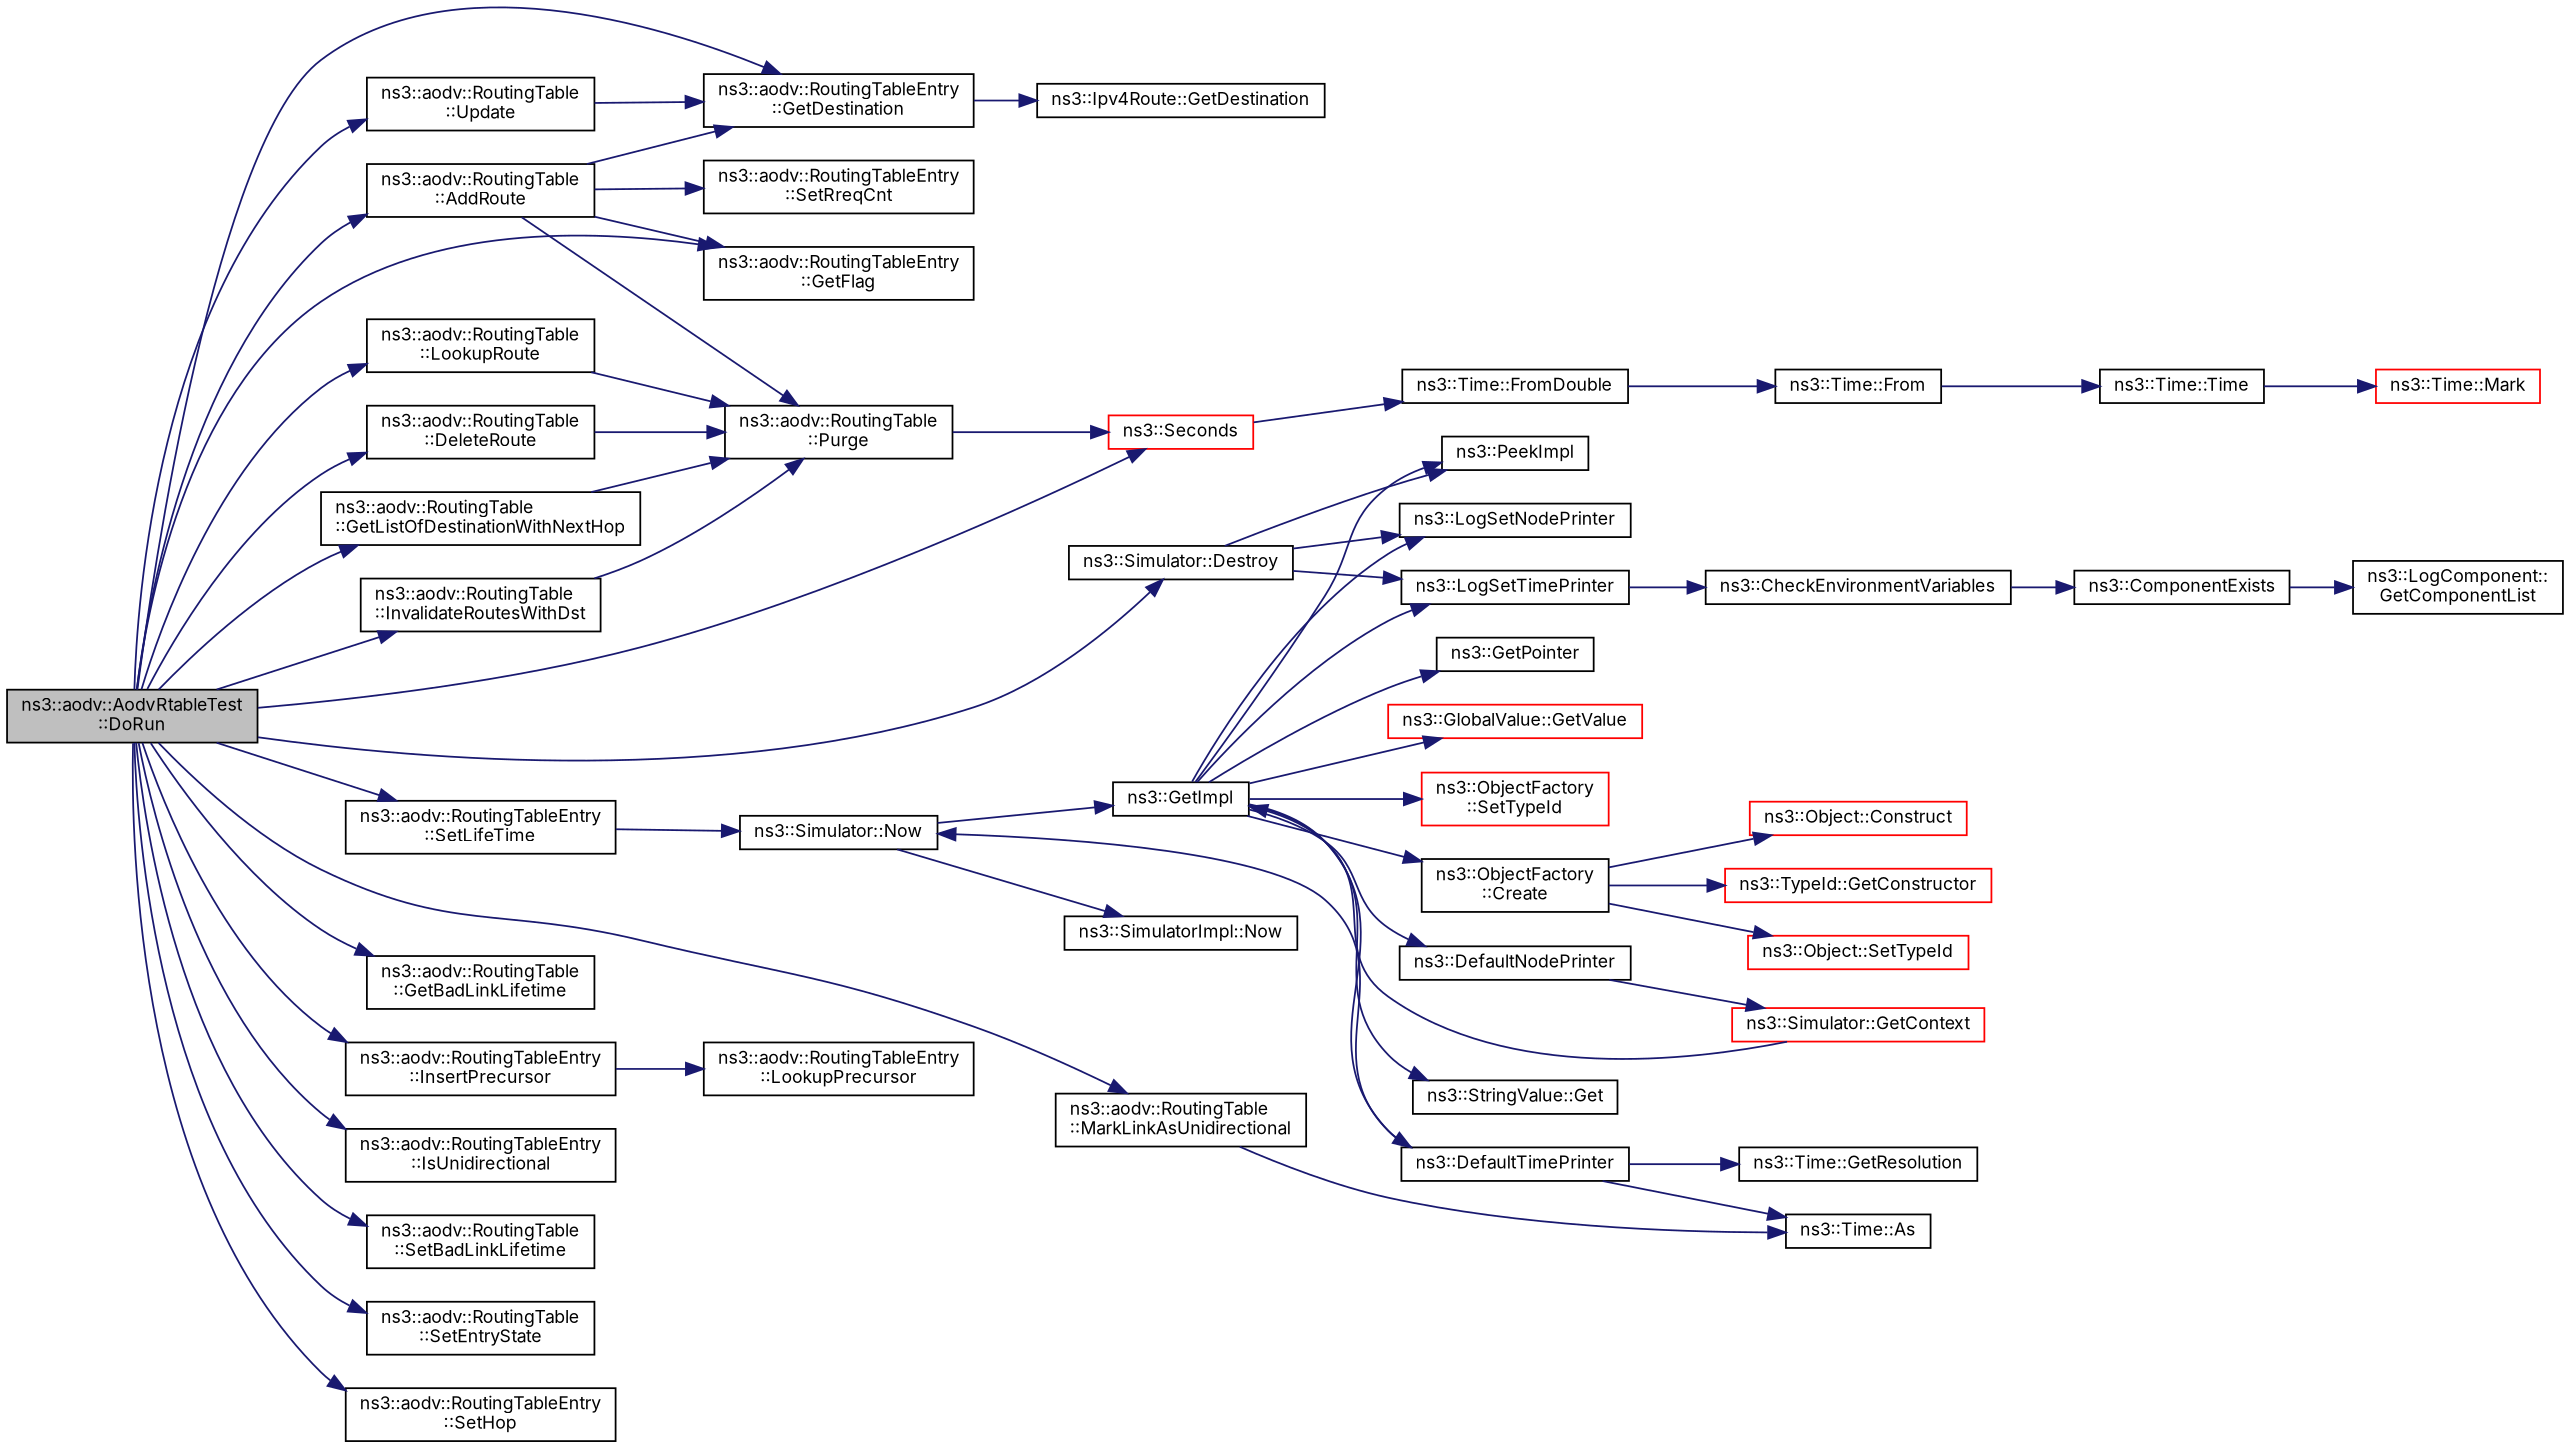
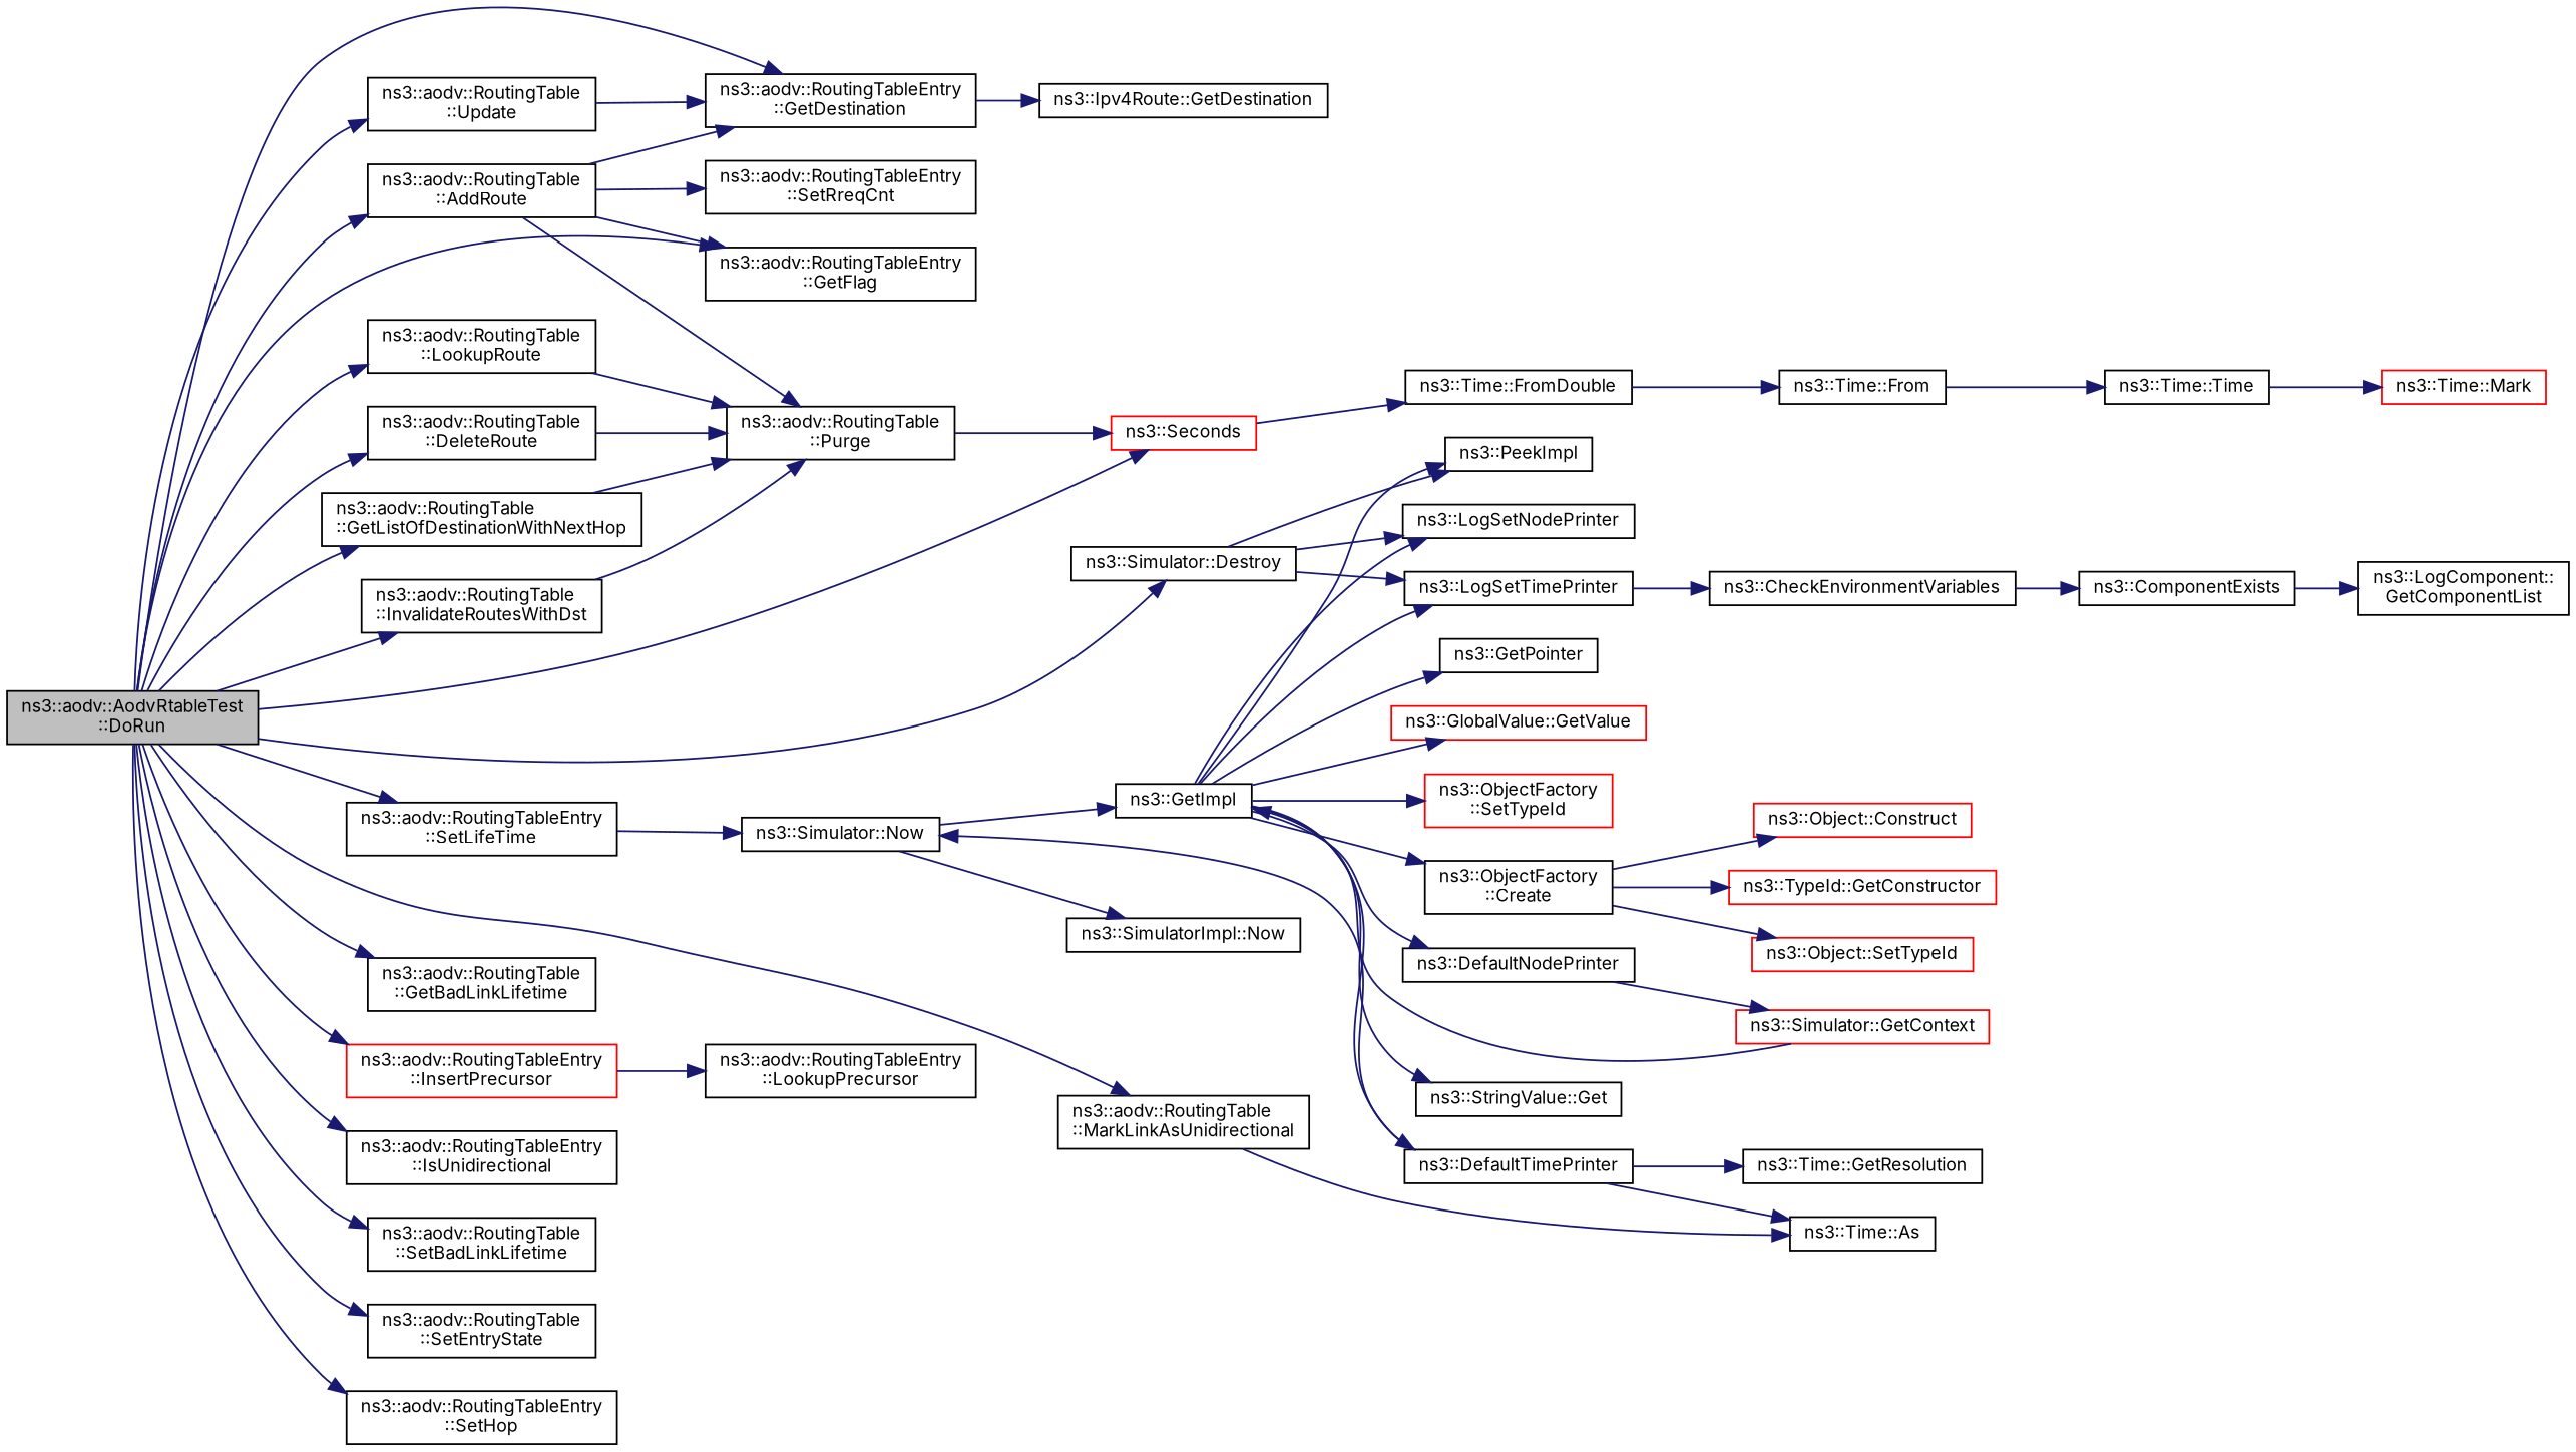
  digraph {
    fontname=Inter
    rankdir=LR
    node [color=black fillcolor=white fontname=Inter fontsize=10 shape=record style=filled]
    edge [color=midnightblue fontname=Inter fontsize=10 labelfontname=Helvetica labelfontsize=10 style=solid]
    n1 [fillcolor=grey75 fontcolor=black height=0.2 label="ns3::aodv::AodvRtableTest\l::DoRun" width=0.4]
    n2 [height=0.2 label="ns3::aodv::RoutingTable\l::AddRoute" width=0.4]
    n3 [height=0.2 label="ns3::aodv::RoutingTableEntry\l::GetDestination" width=0.4]
    n4 [height=0.2 label="ns3::aodv::RoutingTableEntry\l::GetFlag" width=0.4]
    n5 [color=red height=0.2 label="ns3::Seconds" width=0.4]
    n6 [height=0.2 label="ns3::aodv::RoutingTable\l::DeleteRoute" width=0.4]
    n7 [height=0.2 label="ns3::Simulator::Destroy" width=0.4]
    n8 [height=0.2 label="ns3::aodv::RoutingTable\l::GetBadLinkLifetime" width=0.4]
    n9 [height=0.2 label="ns3::aodv::RoutingTable\l::GetListOfDestinationWithNextHop" width=0.4]
-   n10 [height=0.2 label="ns3::aodv::RoutingTableEntry\l::InsertPrecursor" width=0.4]
+   n10 [color=red height=0.2 label="ns3::aodv::RoutingTableEntry\l::InsertPrecursor" width=0.4]
    n11 [height=0.2 label="ns3::aodv::RoutingTable\l::InvalidateRoutesWithDst" width=0.4]
    n12 [height=0.2 label="ns3::aodv::RoutingTableEntry\l::IsUnidirectional" width=0.4]
    n13 [height=0.2 label="ns3::aodv::RoutingTable\l::LookupRoute" width=0.4]
    n14 [height=0.2 label="ns3::aodv::RoutingTable\l::MarkLinkAsUnidirectional" width=0.4]
    n15 [height=0.2 label="ns3::aodv::RoutingTable\l::SetBadLinkLifetime" width=0.4]
    n16 [height=0.2 label="ns3::aodv::RoutingTable\l::SetEntryState" width=0.4]
    n17 [height=0.2 label="ns3::aodv::RoutingTableEntry\l::SetHop" width=0.4]
    n18 [height=0.2 label="ns3::aodv::RoutingTableEntry\l::SetLifeTime" width=0.4]
    n19 [height=0.2 label="ns3::aodv::RoutingTable\l::Update" width=0.4]
    n20 [height=0.2 label="ns3::aodv::RoutingTable\l::Purge" width=0.4]
    n21 [height=0.2 label="ns3::aodv::RoutingTableEntry\l::SetRreqCnt" width=0.4]
    n22 [height=0.2 label="ns3::Ipv4Route::GetDestination" width=0.4]
    n23 [height=0.2 label="ns3::Time::FromDouble" width=0.4]
    n24 [height=0.2 label="ns3::LogSetNodePrinter" width=0.4]
    n25 [height=0.2 label="ns3::LogSetTimePrinter" width=0.4]
    n26 [height=0.2 label="ns3::PeekImpl" width=0.4]
    n27 [height=0.2 label="ns3::aodv::RoutingTableEntry\l::LookupPrecursor" width=0.4]
    n28 [height=0.2 label="ns3::Time::As" width=0.4]
    n29 [height=0.2 label="ns3::Simulator::Now" width=0.4]
    n30 [height=0.2 label="ns3::Time::From" width=0.4]
    n31 [height=0.2 label="ns3::Time::Time" width=0.4]
    n32 [color=red height=0.2 label="ns3::Time::Mark" width=0.4]
    n33 [height=0.2 label="ns3::CheckEnvironmentVariables" width=0.4]
    n34 [height=0.2 label="ns3::ComponentExists" width=0.4]
    n35 [height=0.2 label="ns3::LogComponent::\lGetComponentList" width=0.4]
    n36 [height=0.2 label="ns3::GetImpl" width=0.4]
    n37 [height=0.2 label="ns3::SimulatorImpl::Now" width=0.4]
    n38 [height=0.2 label="ns3::ObjectFactory\l::Create" width=0.4]
    n39 [height=0.2 label="ns3::DefaultNodePrinter" width=0.4]
    n40 [height=0.2 label="ns3::DefaultTimePrinter" width=0.4]
    n41 [height=0.2 label="ns3::StringValue::Get" width=0.4]
    n42 [height=0.2 label="ns3::GetPointer" width=0.4]
    n43 [color=red height=0.2 label="ns3::GlobalValue::GetValue" width=0.4]
    n44 [color=red height=0.2 label="ns3::ObjectFactory\l::SetTypeId" width=0.4]
    n45 [color=red height=0.2 label="ns3::Object::Construct" width=0.4]
    n46 [color=red height=0.2 label="ns3::TypeId::GetConstructor" width=0.4]
    n47 [color=red height=0.2 label="ns3::Object::SetTypeId" width=0.4]
    n48 [color=red height=0.2 label="ns3::Simulator::GetContext" width=0.4]
    n49 [height=0.2 label="ns3::Time::GetResolution" width=0.4]
    n1 -> n2
    n1 -> n3
    n1 -> n4
    n1 -> n5
    n1 -> n6
    n1 -> n7
    n1 -> n8
    n1 -> n9
    n1 -> n10
    n1 -> n11
    n1 -> n12
    n1 -> n13
    n1 -> n14
    n1 -> n15
    n1 -> n16
    n1 -> n17
    n1 -> n18
    n1 -> n19
    n2 -> n3
    n2 -> n4
    n2 -> n20
    n2 -> n21
    n3 -> n22
    n5 -> n23
    n6 -> n20
    n7 -> n24
    n7 -> n25
    n7 -> n26
    n9 -> n20
    n10 -> n27
    n11 -> n20
    n13 -> n20
    n14 -> n28
    n18 -> n29
    n19 -> n3
    n20 -> n5
    n23 -> n30
    n25 -> n33
    n29 -> n36
    n29 -> n37
    n30 -> n31
    n31 -> n32
    n33 -> n34
    n34 -> n35
    n36 -> n24
    n36 -> n25
    n36 -> n26
    n36 -> n38
    n36 -> n39
    n36 -> n40
    n36 -> n41
    n36 -> n42
    n36 -> n43
    n36 -> n44
    n38 -> n45
    n38 -> n46
    n38 -> n47
    n39 -> n48
    n40 -> n28
    n40 -> n29
    n40 -> n49
    n48 -> n36
  }
